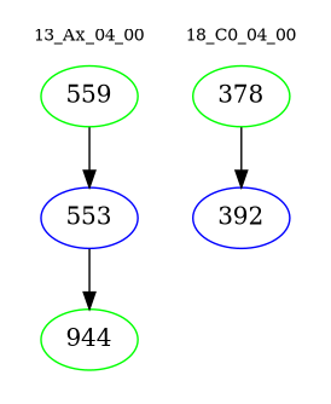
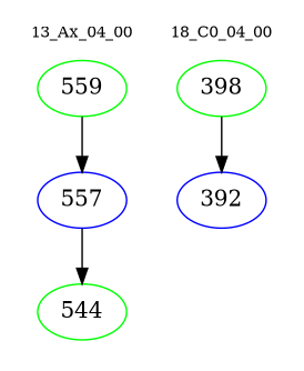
  digraph {
    node [color=green]
    edge [color=black]
    n1 [label=559]
-   n2 [color=blue label=553]
-   n3 [label=944]
-   n4 [label=378]
+   n2 [color=blue label=557]
+   n3 [label=544]
+   n4 [label=398]
    n5 [color=blue label=392]
    subgraph cluster_1 {
      color=white
      fontsize=10
      label="13_Ax_04_00"
      n1
      n2
      n3
    }
    subgraph cluster_2 {
      color=white
      fontsize=10
      label="18_C0_04_00"
      n4
      n5
    }
    n1 -> n2
    n2 -> n3
    n4 -> n5
  }
